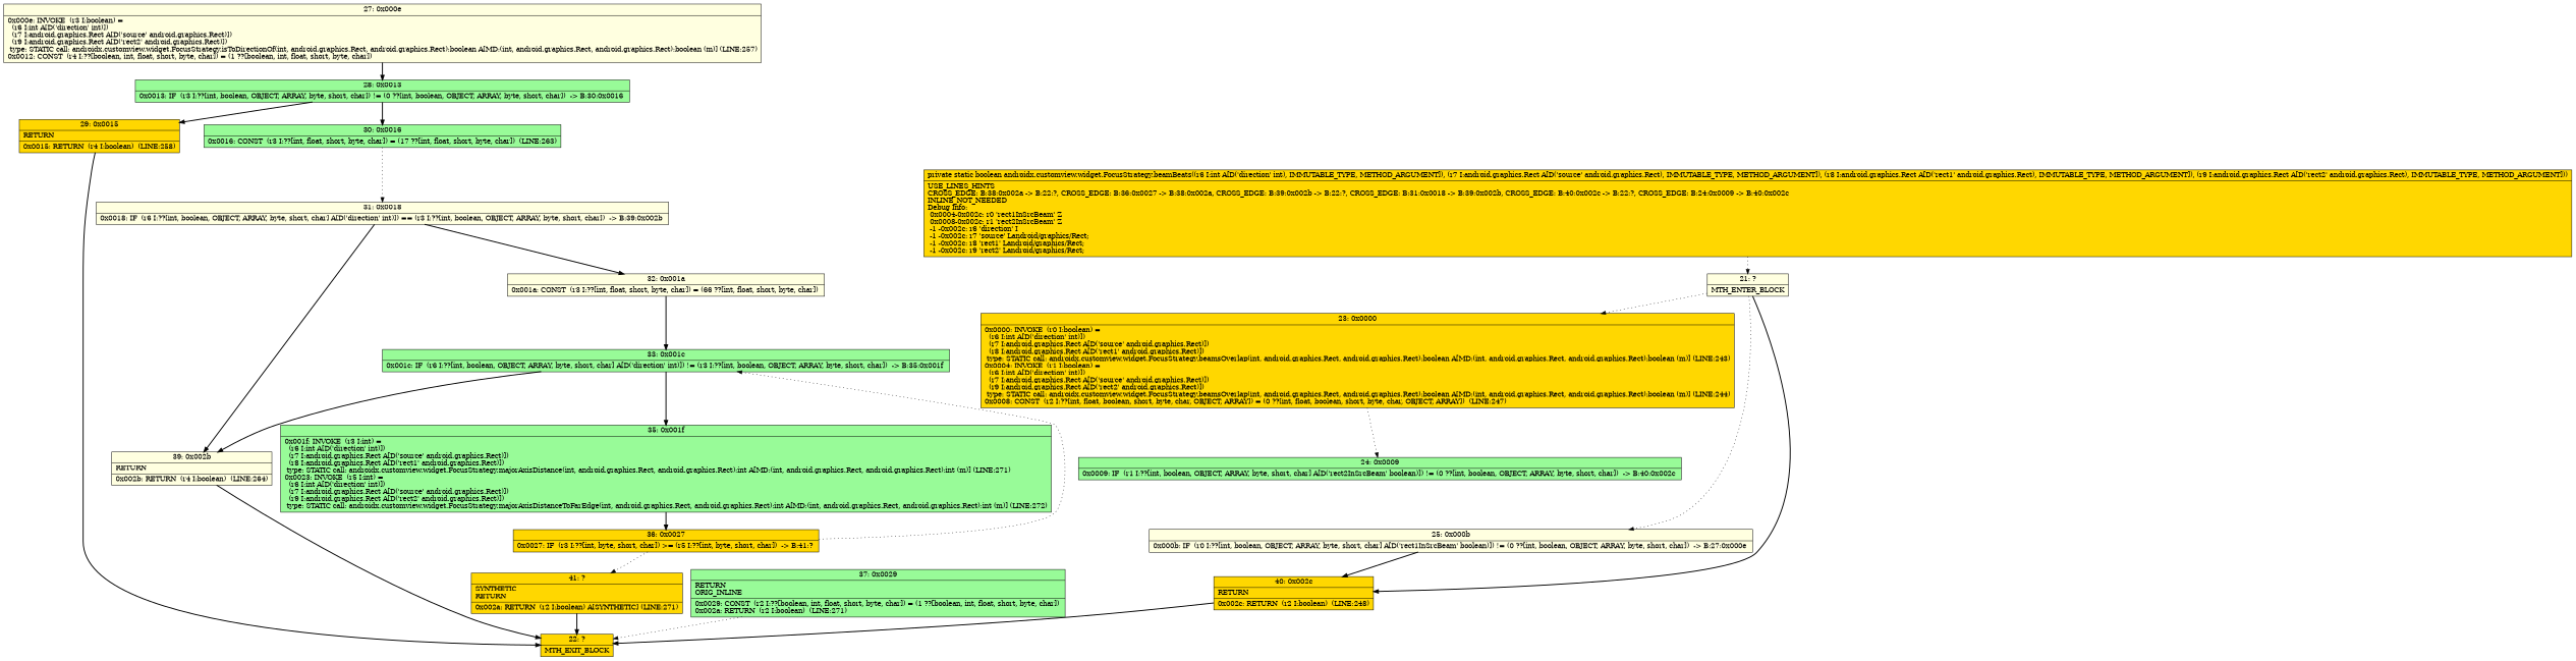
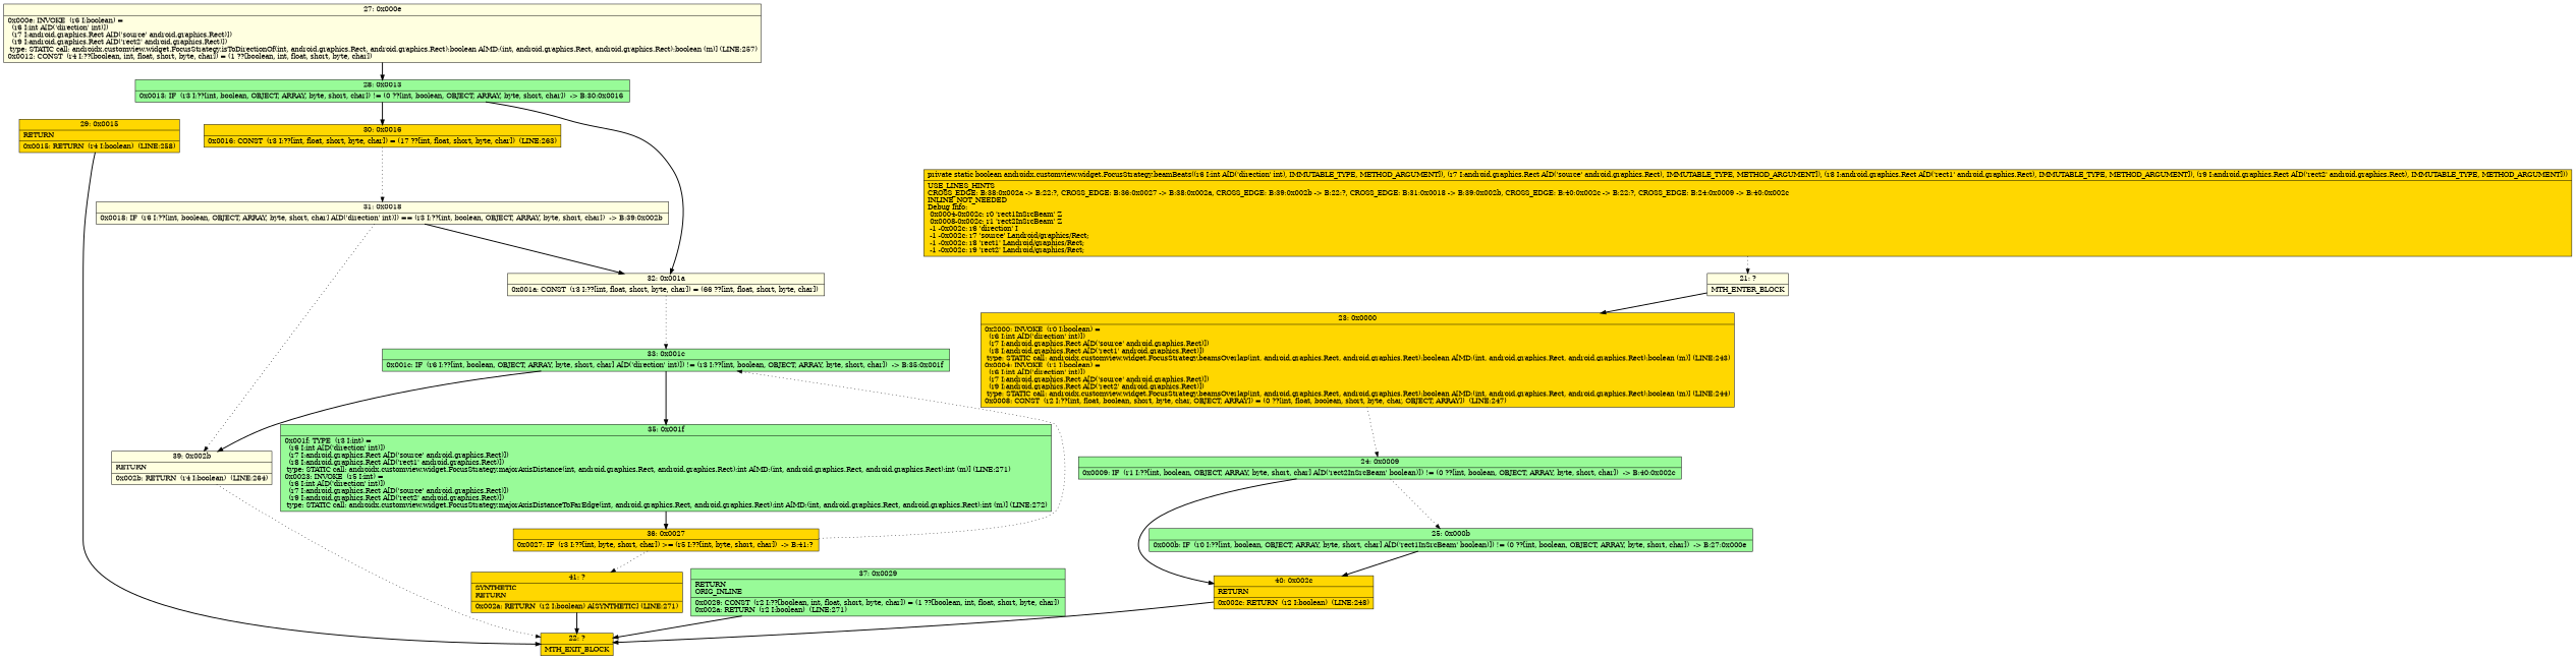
  digraph {
    node [fillcolor=gold shape=record style=filled]
    edge [style=bold]
    n1 [fillcolor=lightyellow label="{21\:\ ?|MTH_ENTER_BLOCK\l}"]
-   n2 [label="{23\:\ 0x0000|0x0000: INVOKE  (r0 I:boolean) = \l  (r6 I:int A[D('direction' int)])\l  (r7 I:android.graphics.Rect A[D('source' android.graphics.Rect)])\l  (r8 I:android.graphics.Rect A[D('rect1' android.graphics.Rect)])\l type: STATIC call: androidx.customview.widget.FocusStrategy.beamsOverlap(int, android.graphics.Rect, android.graphics.Rect):boolean A[MD:(int, android.graphics.Rect, android.graphics.Rect):boolean (m)] (LINE:243)\l0x0004: INVOKE  (r1 I:boolean) = \l  (r6 I:int A[D('direction' int)])\l  (r7 I:android.graphics.Rect A[D('source' android.graphics.Rect)])\l  (r9 I:android.graphics.Rect A[D('rect2' android.graphics.Rect)])\l type: STATIC call: androidx.customview.widget.FocusStrategy.beamsOverlap(int, android.graphics.Rect, android.graphics.Rect):boolean A[MD:(int, android.graphics.Rect, android.graphics.Rect):boolean (m)] (LINE:244)\l0x0008: CONST  (r2 I:??[int, float, boolean, short, byte, char, OBJECT, ARRAY]) = (0 ??[int, float, boolean, short, byte, char, OBJECT, ARRAY])  (LINE:247)\l}"]
+   n2 [label="{23\:\ 0x0000|0x2000: INVOKE  (r0 I:boolean) = \l  (r6 I:int A[D('direction' int)])\l  (r7 I:android.graphics.Rect A[D('source' android.graphics.Rect)])\l  (r8 I:android.graphics.Rect A[D('rect1' android.graphics.Rect)])\l type: STATIC call: androidx.customview.widget.FocusStrategy.beamsOverlap(int, android.graphics.Rect, android.graphics.Rect):boolean A[MD:(int, android.graphics.Rect, android.graphics.Rect):boolean (m)] (LINE:243)\l0x0004: INVOKE  (r1 I:boolean) = \l  (r6 I:int A[D('direction' int)])\l  (r7 I:android.graphics.Rect A[D('source' android.graphics.Rect)])\l  (r9 I:android.graphics.Rect A[D('rect2' android.graphics.Rect)])\l type: STATIC call: androidx.customview.widget.FocusStrategy.beamsOverlap(int, android.graphics.Rect, android.graphics.Rect):boolean A[MD:(int, android.graphics.Rect, android.graphics.Rect):boolean (m)] (LINE:244)\l0x0008: CONST  (r2 I:??[int, float, boolean, short, byte, char, OBJECT, ARRAY]) = (0 ??[int, float, boolean, short, byte, char, OBJECT, ARRAY])  (LINE:247)\l}"]
    n3 [fillcolor=palegreen label="{24\:\ 0x0009|0x0009: IF  (r1 I:??[int, boolean, OBJECT, ARRAY, byte, short, char] A[D('rect2InSrcBeam' boolean)]) != (0 ??[int, boolean, OBJECT, ARRAY, byte, short, char])  \-\> B:40:0x002c \l}"]
-   n4 [fillcolor=lightyellow label="{25\:\ 0x000b|0x000b: IF  (r0 I:??[int, boolean, OBJECT, ARRAY, byte, short, char] A[D('rect1InSrcBeam' boolean)]) != (0 ??[int, boolean, OBJECT, ARRAY, byte, short, char])  \-\> B:27:0x000e \l}"]
+   n4 [fillcolor=palegreen label="{25\:\ 0x000b|0x000b: IF  (r0 I:??[int, boolean, OBJECT, ARRAY, byte, short, char] A[D('rect1InSrcBeam' boolean)]) != (0 ??[int, boolean, OBJECT, ARRAY, byte, short, char])  \-\> B:27:0x000e \l}"]
    n5 [label="{40\:\ 0x002c|RETURN\l|0x002c: RETURN  (r2 I:boolean)  (LINE:248)\l}"]
    n6 [label="{22\:\ ?|MTH_EXIT_BLOCK\l}"]
-   n7 [fillcolor=lightyellow label="{27\:\ 0x000e|0x000e: INVOKE  (r3 I:boolean) = \l  (r6 I:int A[D('direction' int)])\l  (r7 I:android.graphics.Rect A[D('source' android.graphics.Rect)])\l  (r9 I:android.graphics.Rect A[D('rect2' android.graphics.Rect)])\l type: STATIC call: androidx.customview.widget.FocusStrategy.isToDirectionOf(int, android.graphics.Rect, android.graphics.Rect):boolean A[MD:(int, android.graphics.Rect, android.graphics.Rect):boolean (m)] (LINE:257)\l0x0012: CONST  (r4 I:??[boolean, int, float, short, byte, char]) = (1 ??[boolean, int, float, short, byte, char]) \l}"]
+   n7 [fillcolor=lightyellow label="{27\:\ 0x000e|0x000e: INVOKE  (r6 I:boolean) = \l  (r6 I:int A[D('direction' int)])\l  (r7 I:android.graphics.Rect A[D('source' android.graphics.Rect)])\l  (r9 I:android.graphics.Rect A[D('rect2' android.graphics.Rect)])\l type: STATIC call: androidx.customview.widget.FocusStrategy.isToDirectionOf(int, android.graphics.Rect, android.graphics.Rect):boolean A[MD:(int, android.graphics.Rect, android.graphics.Rect):boolean (m)] (LINE:257)\l0x0012: CONST  (r4 I:??[boolean, int, float, short, byte, char]) = (1 ??[boolean, int, float, short, byte, char]) \l}"]
    n8 [fillcolor=palegreen label="{28\:\ 0x0013|0x0013: IF  (r3 I:??[int, boolean, OBJECT, ARRAY, byte, short, char]) != (0 ??[int, boolean, OBJECT, ARRAY, byte, short, char])  \-\> B:30:0x0016 \l}"]
    n9 [label="{29\:\ 0x0015|RETURN\l|0x0015: RETURN  (r4 I:boolean)  (LINE:258)\l}"]
-   n10 [fillcolor=palegreen label="{30\:\ 0x0016|0x0016: CONST  (r3 I:??[int, float, short, byte, char]) = (17 ??[int, float, short, byte, char])  (LINE:263)\l}"]
+   n10 [label="{30\:\ 0x0016|0x0016: CONST  (r3 I:??[int, float, short, byte, char]) = (17 ??[int, float, short, byte, char])  (LINE:263)\l}"]
    n11 [fillcolor=lightyellow label="{31\:\ 0x0018|0x0018: IF  (r6 I:??[int, boolean, OBJECT, ARRAY, byte, short, char] A[D('direction' int)]) == (r3 I:??[int, boolean, OBJECT, ARRAY, byte, short, char])  \-\> B:39:0x002b \l}"]
    n12 [fillcolor=lightyellow label="{32\:\ 0x001a|0x001a: CONST  (r3 I:??[int, float, short, byte, char]) = (66 ??[int, float, short, byte, char]) \l}"]
    n13 [fillcolor=lightyellow label="{39\:\ 0x002b|RETURN\l|0x002b: RETURN  (r4 I:boolean)  (LINE:264)\l}"]
    n14 [fillcolor=palegreen label="{33\:\ 0x001c|0x001c: IF  (r6 I:??[int, boolean, OBJECT, ARRAY, byte, short, char] A[D('direction' int)]) != (r3 I:??[int, boolean, OBJECT, ARRAY, byte, short, char])  \-\> B:35:0x001f \l}"]
-   n15 [fillcolor=palegreen label="{35\:\ 0x001f|0x001f: INVOKE  (r3 I:int) = \l  (r6 I:int A[D('direction' int)])\l  (r7 I:android.graphics.Rect A[D('source' android.graphics.Rect)])\l  (r8 I:android.graphics.Rect A[D('rect1' android.graphics.Rect)])\l type: STATIC call: androidx.customview.widget.FocusStrategy.majorAxisDistance(int, android.graphics.Rect, android.graphics.Rect):int A[MD:(int, android.graphics.Rect, android.graphics.Rect):int (m)] (LINE:271)\l0x0023: INVOKE  (r5 I:int) = \l  (r6 I:int A[D('direction' int)])\l  (r7 I:android.graphics.Rect A[D('source' android.graphics.Rect)])\l  (r9 I:android.graphics.Rect A[D('rect2' android.graphics.Rect)])\l type: STATIC call: androidx.customview.widget.FocusStrategy.majorAxisDistanceToFarEdge(int, android.graphics.Rect, android.graphics.Rect):int A[MD:(int, android.graphics.Rect, android.graphics.Rect):int (m)] (LINE:272)\l}"]
+   n15 [fillcolor=palegreen label="{35\:\ 0x001f|0x001f: TYPE  (r3 I:int) = \l  (r6 I:int A[D('direction' int)])\l  (r7 I:android.graphics.Rect A[D('source' android.graphics.Rect)])\l  (r8 I:android.graphics.Rect A[D('rect1' android.graphics.Rect)])\l type: STATIC call: androidx.customview.widget.FocusStrategy.majorAxisDistance(int, android.graphics.Rect, android.graphics.Rect):int A[MD:(int, android.graphics.Rect, android.graphics.Rect):int (m)] (LINE:271)\l0x0023: INVOKE  (r5 I:int) = \l  (r6 I:int A[D('direction' int)])\l  (r7 I:android.graphics.Rect A[D('source' android.graphics.Rect)])\l  (r9 I:android.graphics.Rect A[D('rect2' android.graphics.Rect)])\l type: STATIC call: androidx.customview.widget.FocusStrategy.majorAxisDistanceToFarEdge(int, android.graphics.Rect, android.graphics.Rect):int A[MD:(int, android.graphics.Rect, android.graphics.Rect):int (m)] (LINE:272)\l}"]
    n16 [label="{36\:\ 0x0027|0x0027: IF  (r3 I:??[int, byte, short, char]) \>= (r5 I:??[int, byte, short, char])  \-\> B:41:? \l}"]
    n17 [label="{41\:\ ?|SYNTHETIC\lRETURN\l|0x002a: RETURN  (r2 I:boolean) A[SYNTHETIC] (LINE:271)\l}"]
    n18 [fillcolor=palegreen label="{37\:\ 0x0029|RETURN\lORIG_INLINE\l|0x0029: CONST  (r2 I:??[boolean, int, float, short, byte, char]) = (1 ??[boolean, int, float, short, byte, char]) \l0x002a: RETURN  (r2 I:boolean)  (LINE:271)\l}"]
    n19 [label="{private static boolean androidx.customview.widget.FocusStrategy.beamBeats((r6 I:int A[D('direction' int), IMMUTABLE_TYPE, METHOD_ARGUMENT]), (r7 I:android.graphics.Rect A[D('source' android.graphics.Rect), IMMUTABLE_TYPE, METHOD_ARGUMENT]), (r8 I:android.graphics.Rect A[D('rect1' android.graphics.Rect), IMMUTABLE_TYPE, METHOD_ARGUMENT]), (r9 I:android.graphics.Rect A[D('rect2' android.graphics.Rect), IMMUTABLE_TYPE, METHOD_ARGUMENT]))  | USE_LINES_HINTS\lCROSS_EDGE: B:38:0x002a \-\> B:22:?, CROSS_EDGE: B:36:0x0027 \-\> B:38:0x002a, CROSS_EDGE: B:39:0x002b \-\> B:22:?, CROSS_EDGE: B:31:0x0018 \-\> B:39:0x002b, CROSS_EDGE: B:40:0x002c \-\> B:22:?, CROSS_EDGE: B:24:0x0009 \-\> B:40:0x002c\lINLINE_NOT_NEEDED\lDebug Info:\l  0x0004\-0x002c: r0 'rect1InSrcBeam' Z\l  0x0008\-0x002c: r1 'rect2InSrcBeam' Z\l  \-1 \-0x002c: r6 'direction' I\l  \-1 \-0x002c: r7 'source' Landroid\/graphics\/Rect;\l  \-1 \-0x002c: r8 'rect1' Landroid\/graphics\/Rect;\l  \-1 \-0x002c: r9 'rect2' Landroid\/graphics\/Rect;\l}"]
-   n1 -> n2 [style=dotted]
+   n1 -> n2
    n2 -> n3 [style=dotted]
-   n1 -> n4 [style=dotted]
-   n1 -> n5
+   n3 -> n4 [style=dotted]
+   n3 -> n5
    n4 -> n5
    n5 -> n6
    n7 -> n8
-   n8 -> n9
+   n8 -> n12
    n8 -> n10
    n9 -> n6
    n10 -> n11 [style=dotted]
    n11 -> n12
-   n11 -> n13
-   n12 -> n14
-   n13 -> n6
+   n11 -> n13 [style=dotted]
+   n12 -> n14 [style=dotted]
+   n13 -> n6 [style=dotted]
    n14 -> n13
    n14 -> n15
    n15 -> n16
    n16 -> n14 [style=dotted]
    n16 -> n17 [style=dotted]
    n17 -> n6
-   n18 -> n6 [style=dotted]
+   n18 -> n6
    n19 -> n1 [style=dotted]
  }
